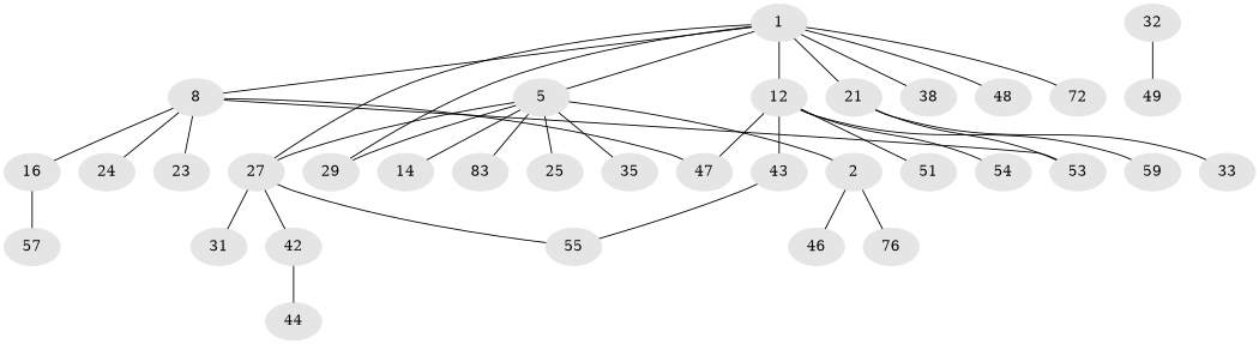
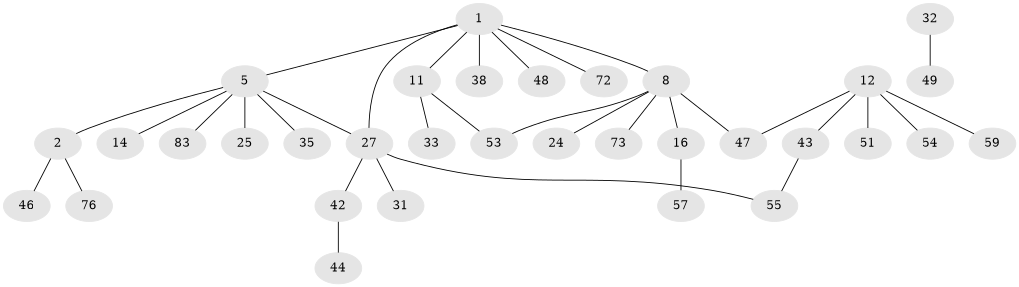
  graph {
    node [color=gray90 style=filled]
    1 [super="+45+2+7"]
    n2 [label=8 super="+10"]
    5 [super="+6+36+63"]
    12 [super="+26"]
-   21
+   21 [label=11]
    27 [super="+30+37"]
-   29 [super="+41"]
    38
    48
    72
    16
    24
    47
    53 [super="+60"]
-   73 [label=23]
+   73
    n16 [label=2 super="+56+67"]
    14 [super="+18+68"]
    n18 [label=83 super="+62"]
    25 [super="+71"]
    35 [super="+74"]
    43
    51
    54
    59
    33
    31
    42
    55
    32 [super="+50"]
    49
    57
    46 [super="+70"]
    76
    44
    1 -- n2
    1 -- 5
-   1 -- 12
    1 -- 21
    1 -- 27
-   1 -- 29
    1 -- 38
    1 -- 48
    1 -- 72
    n2 -- 16
    n2 -- 24
    n2 -- 47
    n2 -- 53
    n2 -- 73
    5 -- 27
-   5 -- 29
    5 -- n16
    5 -- 14
    5 -- n18
    5 -- 25
    5 -- 35
    12 -- 47
    12 -- 43
    12 -- 51
    12 -- 54
    12 -- 59
    21 -- 53
    21 -- 33
    27 -- 31
    27 -- 42
    27 -- 55
    16 -- 57
    n16 -- 46
    n16 -- 76
    43 -- 55
    42 -- 44
    32 -- 49
  }
